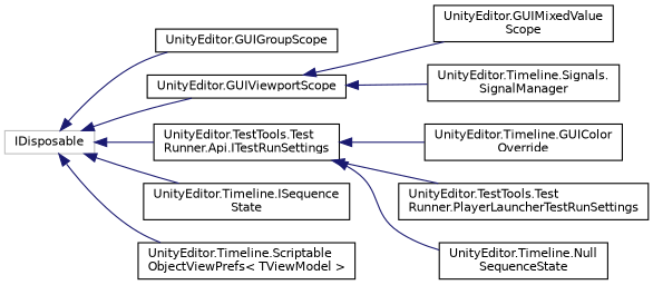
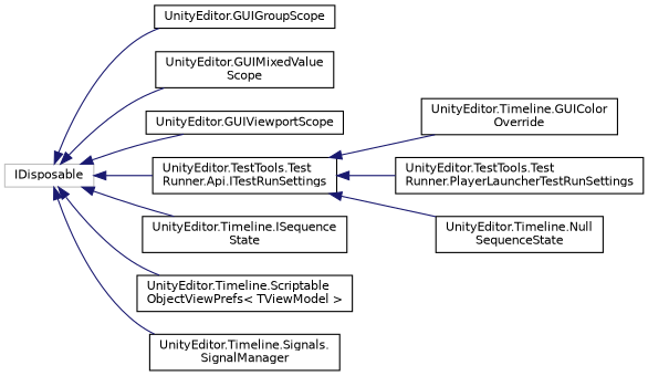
  digraph {
    rankdir=LR
    node [color=black fillcolor=white fontname=Helvetica fontsize=10 shape=record style=filled]
    edge [color=midnightblue dir=back fontname=Helvetica fontsize=10 labelfontname=Helvetica labelfontsize=10 style=solid]
    n1 [color=grey75 height=0.2 label=IDisposable width=0.4]
    n2 [height=0.2 label="UnityEditor.GUIGroupScope" width=0.4]
    n3 [height=0.2 label="UnityEditor.GUIMixedValue\lScope" width=0.4]
    n4 [height=0.2 label="UnityEditor.GUIViewportScope" width=0.4]
    n5 [height=0.2 label="UnityEditor.TestTools.Test\lRunner.Api.ITestRunSettings" width=0.4]
    n6 [height=0.2 label="UnityEditor.Timeline.ISequence\lState" width=0.4]
    n7 [height=0.2 label="UnityEditor.Timeline.Scriptable\lObjectViewPrefs\< TViewModel \>" width=0.4]
    n8 [height=0.2 label="UnityEditor.Timeline.Signals.\lSignalManager" width=0.4]
    n9 [height=0.2 label="UnityEditor.Timeline.GUIColor\lOverride" width=0.4]
    n10 [height=0.2 label="UnityEditor.TestTools.Test\lRunner.PlayerLauncherTestRunSettings" width=0.4]
    n11 [height=0.2 label="UnityEditor.Timeline.Null\lSequenceState" width=0.4]
    n1 -> n2
-   n4 -> n3
+   n1 -> n3
    n1 -> n4
    n1 -> n5
    n1 -> n6
    n1 -> n7
-   n4 -> n8
+   n1 -> n8
    n5 -> n9
    n5 -> n10
    n5 -> n11
  }
